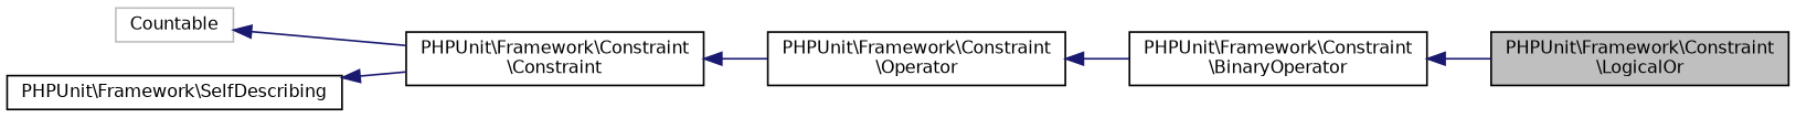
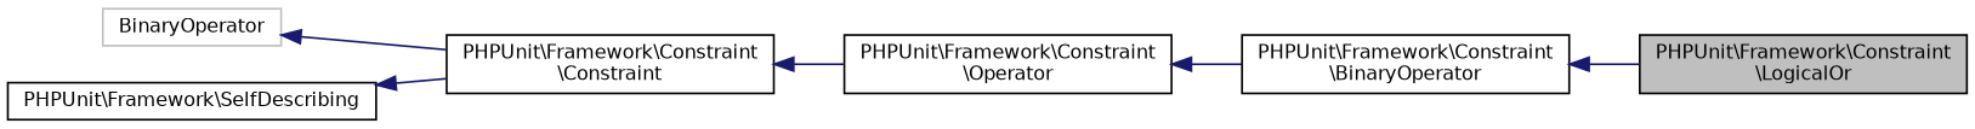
  digraph {
    rankdir=LR
    node [color=black fillcolor=white fontname=Helvetica fontsize=10 shape=record style=filled]
    edge [color=midnightblue dir=back fontname=Helvetica fontsize=10 labelfontname=Helvetica labelfontsize=10 style=solid]
    n1 [fillcolor=grey75 fontcolor=black height=0.2 label="PHPUnit\\Framework\\Constraint\l\\LogicalOr" width=0.4]
    n2 [height=0.2 label="PHPUnit\\Framework\\Constraint\l\\BinaryOperator" width=0.4]
    n3 [height=0.2 label="PHPUnit\\Framework\\Constraint\l\\Operator" width=0.4]
    n4 [height=0.2 label="PHPUnit\\Framework\\Constraint\l\\Constraint" width=0.4]
-   n5 [color=grey75 height=0.2 label=Countable width=0.4]
+   n5 [color=grey75 height=0.2 label=BinaryOperator width=0.4]
    n6 [height=0.2 label="PHPUnit\\Framework\\SelfDescribing" width=0.4]
    n2 -> n1
    n3 -> n2
    n4 -> n3
    n5 -> n4
    n6 -> n4
  }
